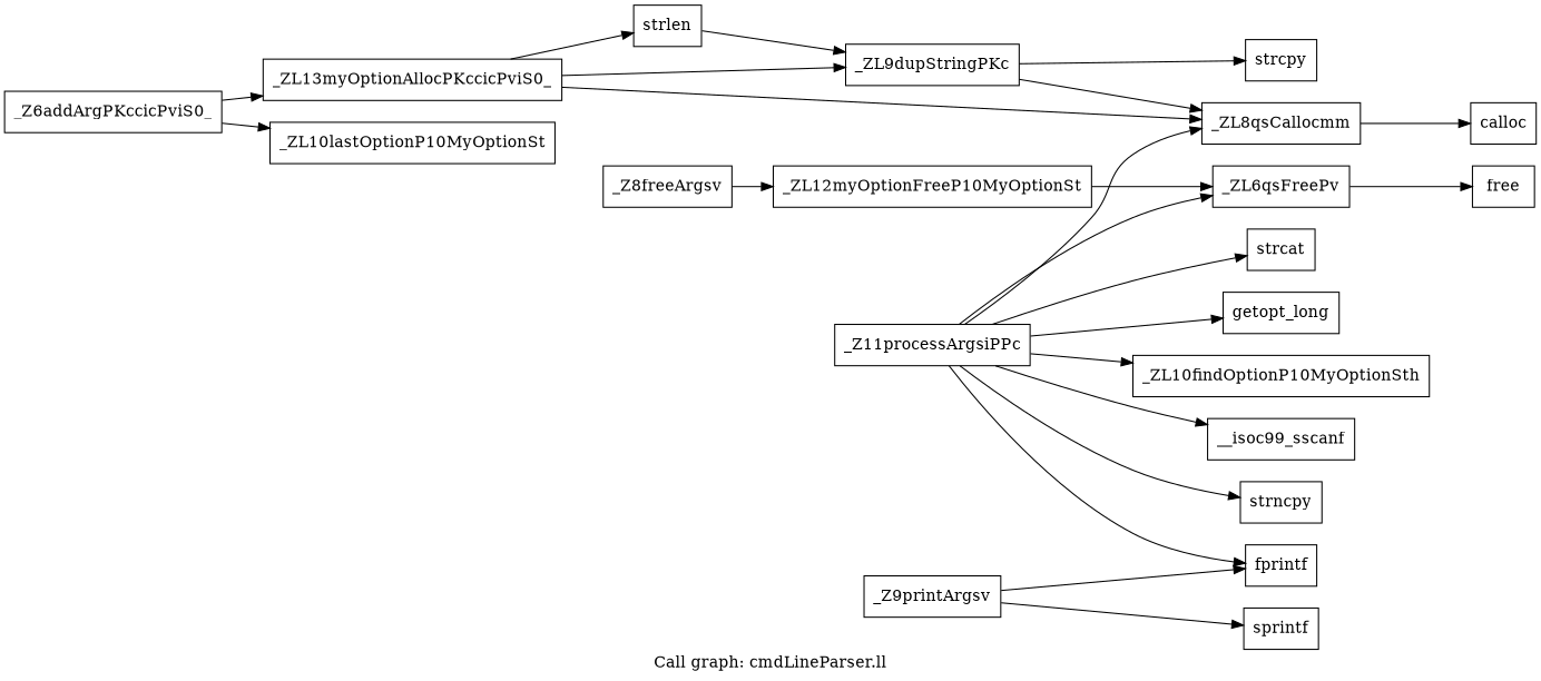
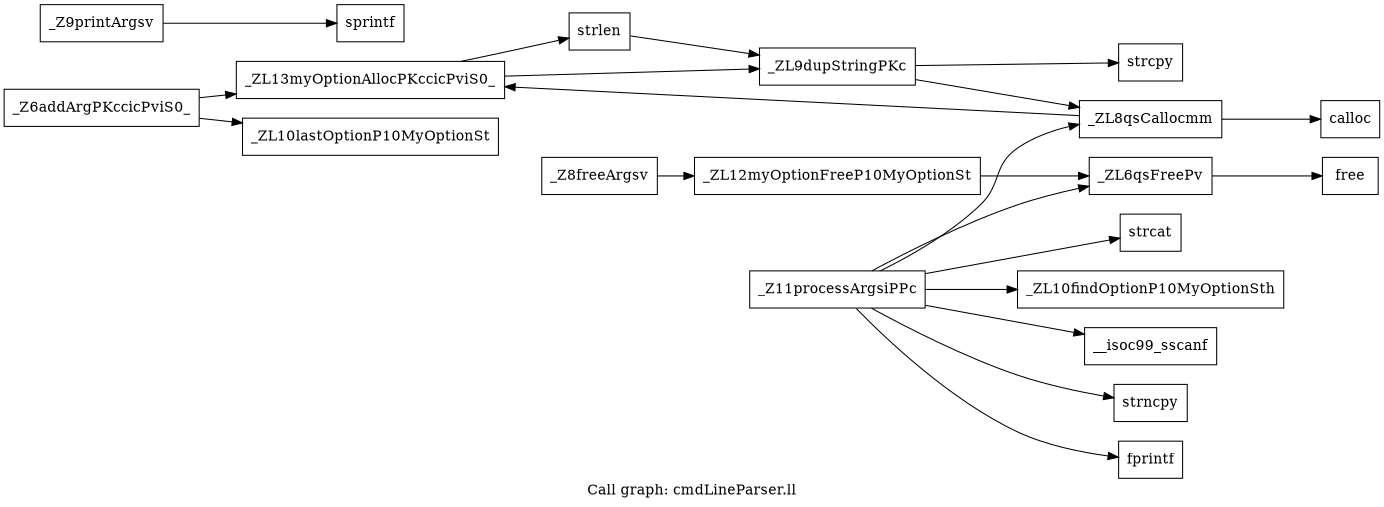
  digraph {
    fontname="DejaVu Serif"
    label="Call graph: cmdLineParser.ll"
    rankdir=LR
    node [fontname="DejaVu Serif" shape=record]
    edge [fontname="DejaVu Serif"]
    n1 [label="{_Z6addArgPKccicPviS0_}"]
    n2 [label="{_ZL13myOptionAllocPKccicPviS0_}"]
    n3 [label="{_ZL10lastOptionP10MyOptionSt}"]
    n4 [label="{_ZL8qsCallocmm}"]
    n5 [label="{_ZL9dupStringPKc}"]
    n6 [label="{strlen}"]
    n7 [label="{calloc}"]
    n8 [label="{strcpy}"]
    n9 [label="{_Z8freeArgsv}"]
    n10 [label="{_ZL12myOptionFreeP10MyOptionSt}"]
    n11 [label="{_ZL6qsFreePv}"]
    n12 [label="{free}"]
    n13 [label="{_Z9printArgsv}"]
    n14 [label="{fprintf}"]
    n15 [label="{sprintf}"]
    n16 [label="{_Z11processArgsiPPc}"]
    n17 [label="{strcat}"]
-   n18 [label="{getopt_long}"]
    n19 [label="{_ZL10findOptionP10MyOptionSth}"]
    n20 [label="{__isoc99_sscanf}"]
    n21 [label="{strncpy}"]
    n1 -> n2
    n1 -> n3
-   n2 -> n4
+   n4 -> n2
    n2 -> n5
    n2 -> n6
    n4 -> n7
    n5 -> n4
    n5 -> n8
    n6 -> n5
    n9 -> n10
    n10 -> n11
    n11 -> n12
-   n13 -> n14
    n13 -> n15
    n16 -> n4
    n16 -> n11
    n16 -> n14
    n16 -> n17
-   n16 -> n18
    n16 -> n19
    n16 -> n20
    n16 -> n21
  }
